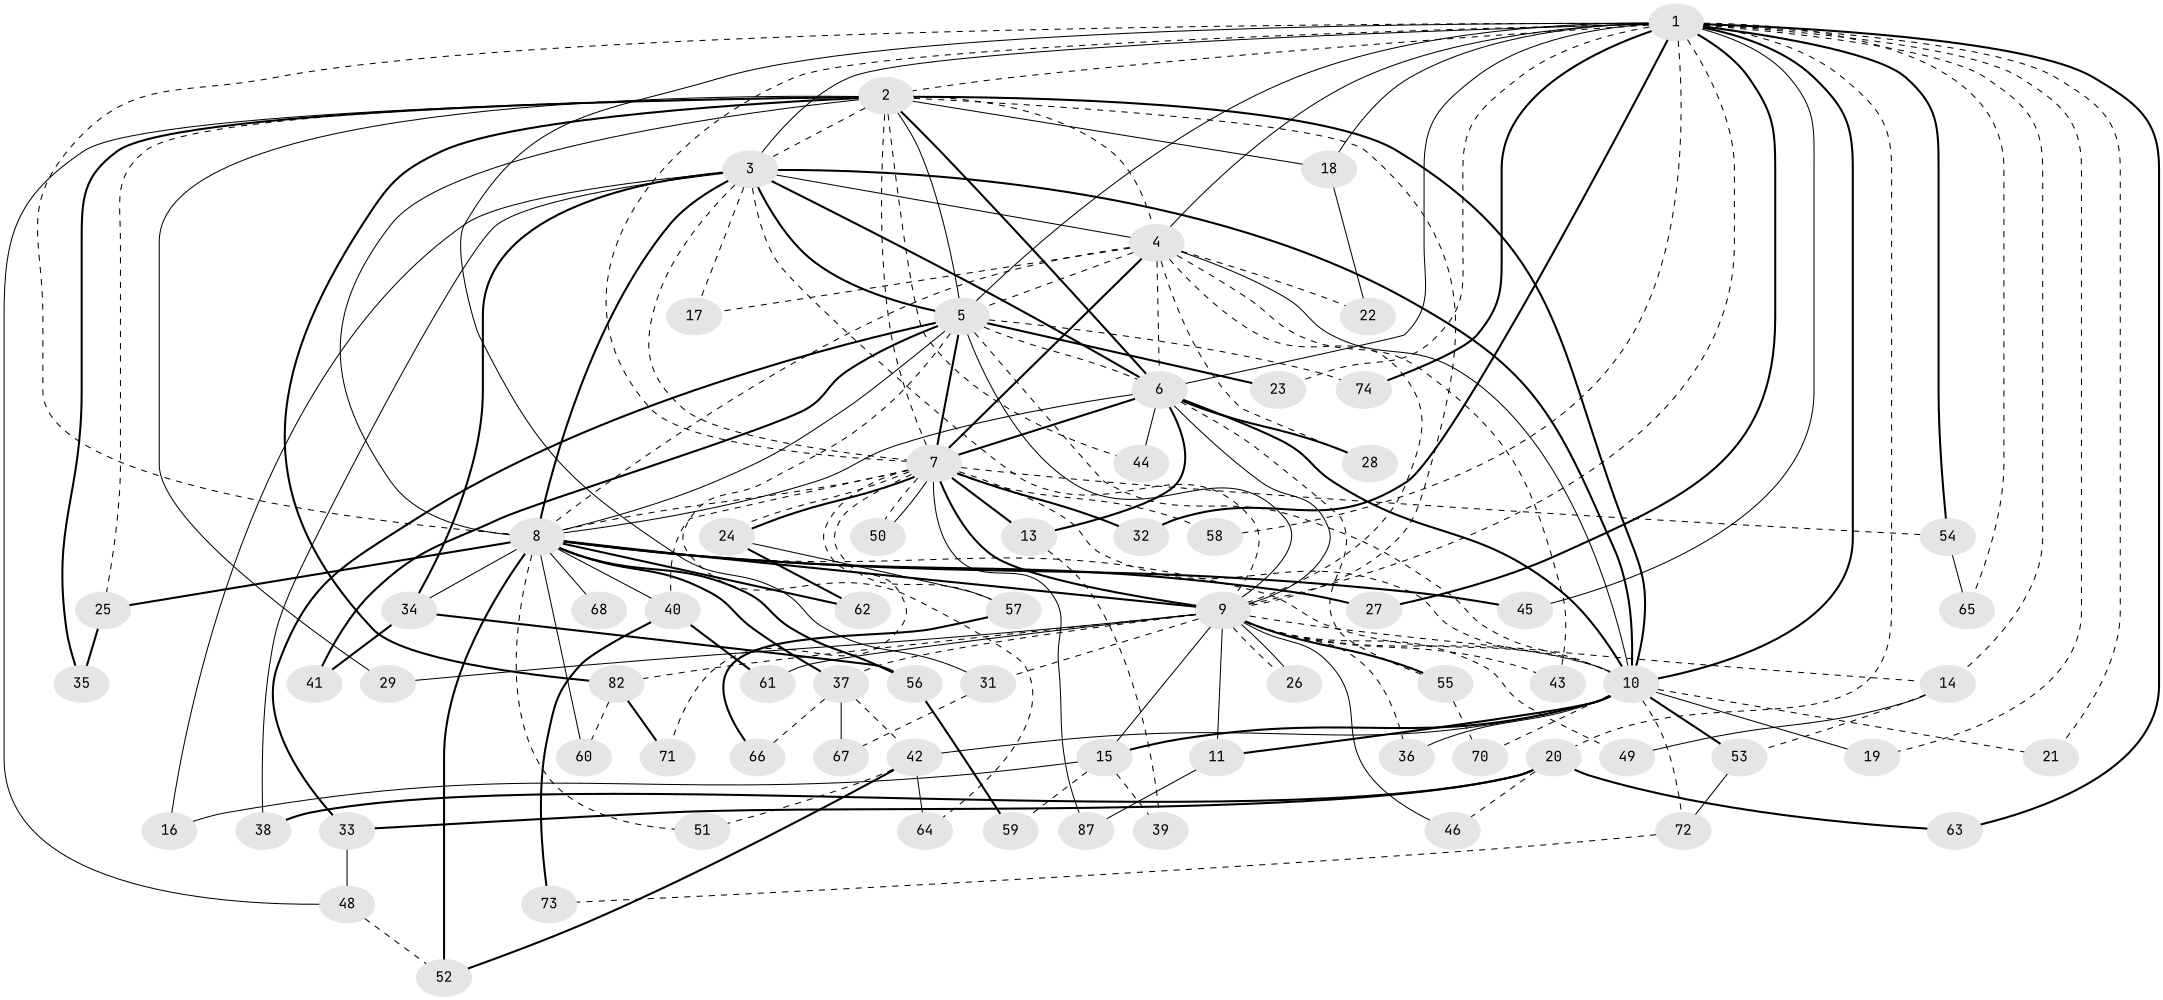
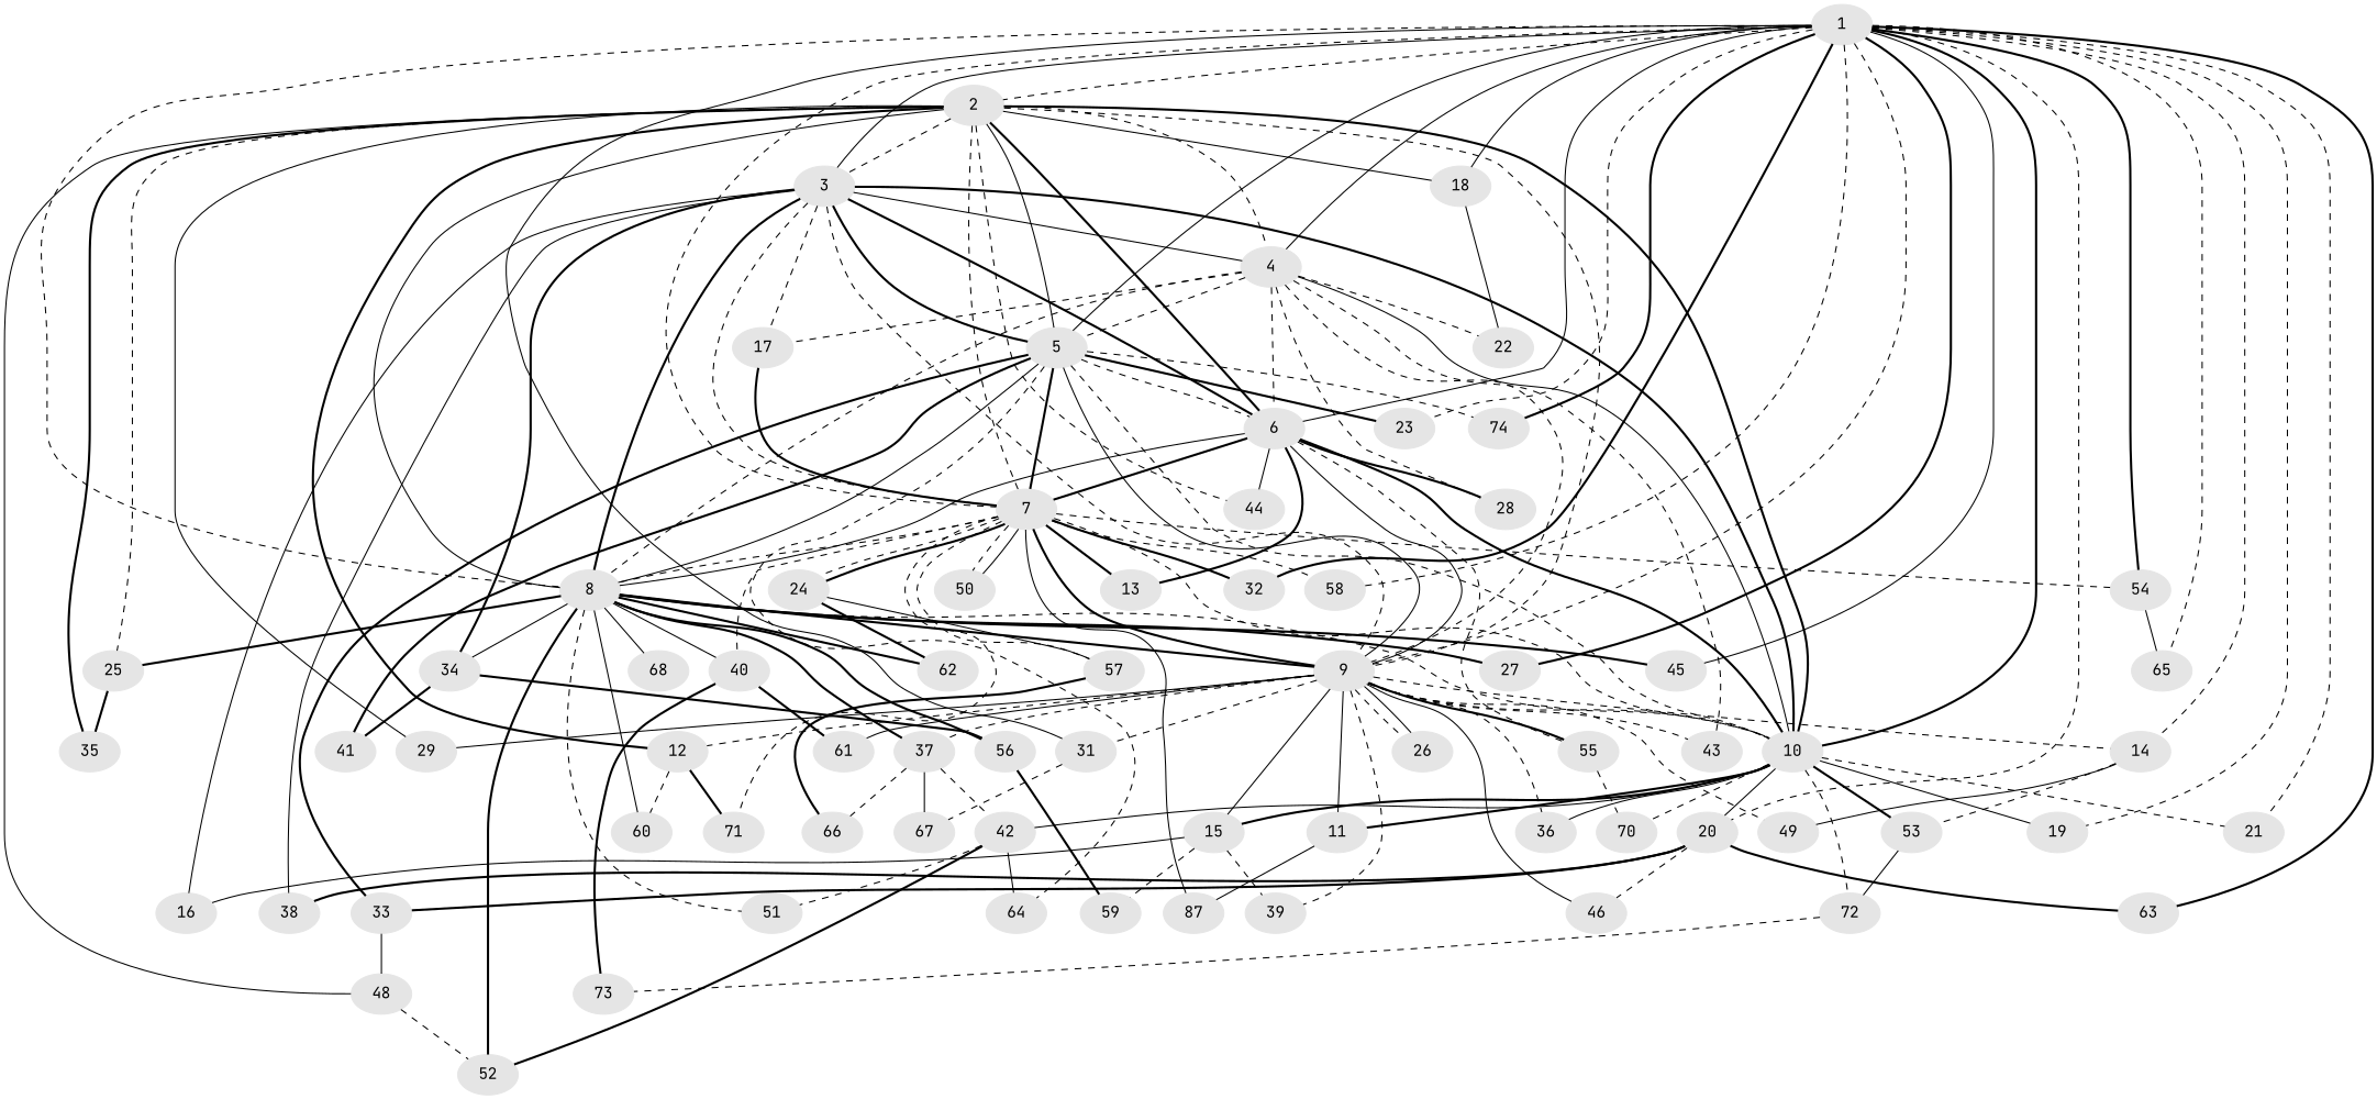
  graph {
    fontname="JetBrains Mono"
    node [color=gray90 fontname="JetBrains Mono" style=filled]
    edge [fontname="JetBrains Mono" style=dashed]
    1
    2
    3
    4
    5
    6
    7
    8
    9
    10
    14
    18
    19
    20
    21
    23
    27
    31
    32
    45
    54
    58
    63
    65
    74
-   12 [label=82]
+   12
    25
    29
    35
    44
    48
    16
    17
    34
    38
    22
    28
    43
    33
    41
    64
    13
    55
    24
    40
    n46 [label=87]
    50
    57
    71
    37
    51
    52
    56
    60
    62
    68
    11
    15
    26
    36
    39
    46
    49
    61
    42
    53
    70
    72
    67
    73
    66
    59
    1 -- 2
    1 -- 3 [style=solid]
    1 -- 4 [style=solid]
    1 -- 5 [style=solid]
    1 -- 6 [style=solid]
    1 -- 7
    1 -- 8
    1 -- 9
    1 -- 10 [style=bold]
    1 -- 14
    1 -- 18 [style=solid]
    1 -- 19
    1 -- 20
    1 -- 21
    1 -- 23
    1 -- 27 [style=bold]
    1 -- 31 [style=solid]
    1 -- 32 [style=bold]
    1 -- 45 [style=solid]
    1 -- 54 [style=bold]
    1 -- 58
    1 -- 63 [style=bold]
    1 -- 65
    1 -- 74 [style=bold]
    2 -- 3
    2 -- 4
    2 -- 5 [style=solid]
    2 -- 6 [style=bold]
    2 -- 7
    2 -- 8 [style=solid]
    2 -- 9
    2 -- 10 [style=bold]
    2 -- 18 [style=solid]
    2 -- 12 [style=bold]
    2 -- 25
    2 -- 29 [style=solid]
    2 -- 35 [style=bold]
    2 -- 44
    2 -- 48 [style=solid]
    3 -- 4 [style=solid]
    3 -- 5 [style=bold]
    3 -- 6 [style=bold]
    3 -- 7
    3 -- 8 [style=bold]
    3 -- 9
    3 -- 10 [style=bold]
    3 -- 16 [style=solid]
    3 -- 17
    3 -- 34 [style=bold]
    3 -- 38 [style=solid]
    4 -- 5
    4 -- 6
-   4 -- 7 [style=bold]
+   17 -- 7 [style=bold]
    4 -- 8
    4 -- 9
    4 -- 10 [style=solid]
    4 -- 17
    4 -- 22
    4 -- 28
    4 -- 43
    5 -- 6
    5 -- 7 [style=bold]
    5 -- 8 [style=solid]
    5 -- 9 [style=solid]
    5 -- 10
    5 -- 23 [style=bold]
    5 -- 74
    5 -- 33 [style=bold]
    5 -- 41 [style=bold]
    5 -- 64
    6 -- 7 [style=bold]
    6 -- 8 [style=solid]
    6 -- 9 [style=solid]
    6 -- 10 [style=bold]
    6 -- 44 [style=solid]
    6 -- 28 [style=bold]
    6 -- 13 [style=bold]
    6 -- 55
    7 -- 8
    7 -- 9 [style=bold]
    7 -- 10
    7 -- 32 [style=bold]
    7 -- 54
    7 -- 58
    7 -- 13 [style=bold]
    7 -- 24
    7 -- 24 [style=bold]
    7 -- 40
    7 -- n46 [style=solid]
    7 -- 50
    7 -- 50 [style=solid]
    7 -- 57
    7 -- 71
    8 -- 9 [style=bold]
    8 -- 10
    8 -- 27 [style=bold]
    8 -- 45 [style=bold]
    8 -- 25 [style=bold]
    8 -- 34 [style=solid]
    8 -- 40 [style=solid]
    8 -- 37 [style=bold]
    8 -- 51
    8 -- 52 [style=bold]
    8 -- 56 [style=bold]
    8 -- 60 [style=solid]
    8 -- 62 [style=bold]
    8 -- 68 [style=solid]
    9 -- 10
    9 -- 14
    9 -- 31
    9 -- 12
    9 -- 29 [style=solid]
    9 -- 43
    9 -- 55 [style=bold]
    9 -- 37
    9 -- 11 [style=solid]
    9 -- 15 [style=solid]
    9 -- 26
    9 -- 26 [style=solid]
    9 -- 36
-   13 -- 39
+   9 -- 39
    9 -- 46 [style=solid]
    9 -- 49
    9 -- 61 [style=solid]
    10 -- 19 [style=solid]
+   10 -- 20 [style=solid]
    10 -- 21
    10 -- 11 [style=bold]
    10 -- 15 [style=bold]
    10 -- 36 [style=solid]
    10 -- 42 [style=solid]
    10 -- 53 [style=bold]
    10 -- 70
    10 -- 72
    14 -- 49 [style=solid]
    14 -- 53
    18 -- 22 [style=solid]
    20 -- 63 [style=bold]
    20 -- 38 [style=bold]
    20 -- 33 [style=bold]
    20 -- 46
    31 -- 67
    54 -- 65 [style=solid]
    12 -- 71 [style=bold]
    12 -- 60
    25 -- 35 [style=bold]
    48 -- 52
    34 -- 41 [style=bold]
    34 -- 56 [style=bold]
    33 -- 48 [style=solid]
    55 -- 70
    24 -- 57 [style=solid]
    24 -- 62 [style=bold]
    40 -- 61 [style=bold]
    40 -- 73 [style=bold]
    57 -- 66 [style=bold]
    37 -- 42
    37 -- 67 [style=solid]
    37 -- 66
    56 -- 59 [style=bold]
    11 -- n46 [style=solid]
    15 -- 16 [style=solid]
    15 -- 39
    15 -- 59
    42 -- 64 [style=solid]
    42 -- 51
    42 -- 52 [style=bold]
    53 -- 72 [style=solid]
    72 -- 73
  }
